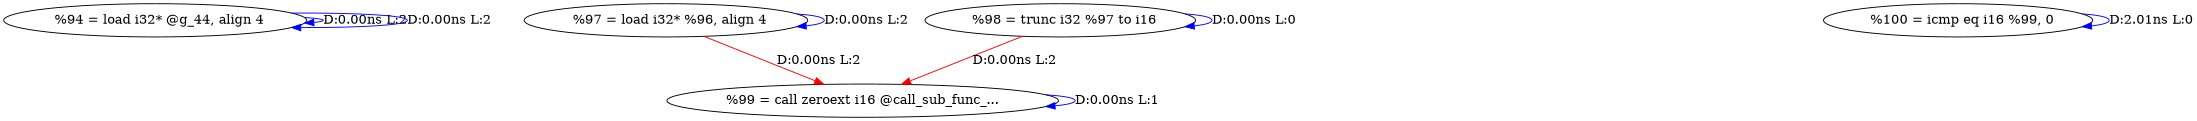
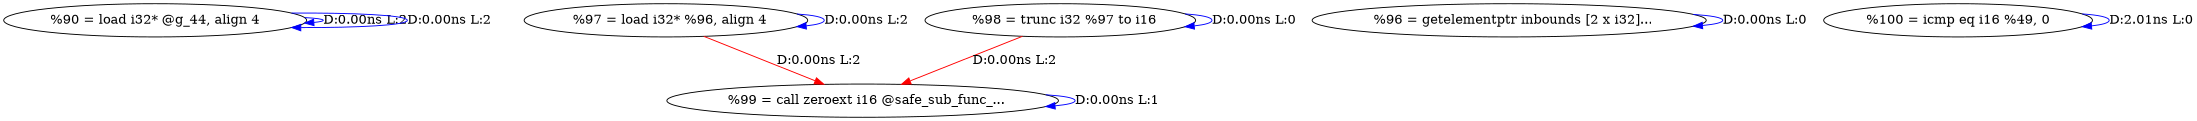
  digraph {
    edge [color=blue]
-   n1 [label="  %94 = load i32* @g_44, align 4"]
-   n2 [label="%99 = call zeroext i16 @call_sub_func_..."]
+   n1 [label="%90 = load i32* @g_44, align 4"]
+   n2 [label="  %99 = call zeroext i16 @safe_sub_func_..."]
+   n3 [label="  %96 = getelementptr inbounds [2 x i32]..."]
    n4 [label="  %97 = load i32* %96, align 4"]
    n5 [label="  %98 = trunc i32 %97 to i16"]
-   n6 [label="  %100 = icmp eq i16 %99, 0"]
+   n6 [label="%100 = icmp eq i16 %49, 0"]
    n1 -> n1 [label="D:0.00ns L:2"]
    n1 -> n1 [label="D:0.00ns L:2"]
    n2 -> n2 [label="D:0.00ns L:1"]
+   n3 -> n3 [label="D:0.00ns L:0"]
    n4 -> n2 [color=red label="D:0.00ns L:2"]
    n4 -> n4 [label="D:0.00ns L:2"]
    n5 -> n2 [color=red label="D:0.00ns L:2"]
    n5 -> n5 [label="D:0.00ns L:0"]
    n6 -> n6 [label="D:2.01ns L:0"]
  }
